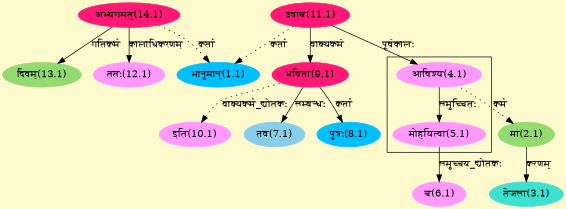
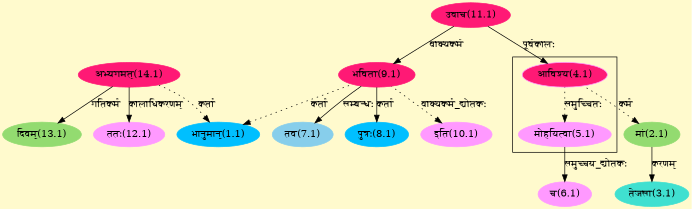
  digraph {
    bgcolor=lemonchiffon1
    compound=true
    rankdir=BT
    node [color="#FF99FF" style=filled]
    edge [dir=back]
    n1 [label="मोहयित्वा(5.1)"]
-   n2 [label="आविश्य(4.1)"]
+   n2 [label="आविश्य(4.1)" fillcolor="#FF1975"]
    n3 [color="#FF1975" label="उवाच(11.1)"]
    n4 [color="#00BFFF" label="भानुमान्(1.1)"]
    n5 [color="#FF1975" label="अभ्यगमत्(14.1)"]
    n6 [color="#93DB70" label="मां(2.1)"]
    n7 [color="#40E0D0" label="तेजसा(3.1)"]
    n8 [label="च(6.1)"]
    n9 [color="#87CEEB" label="तव(7.1)"]
    n10 [color="#FF1975" label="भविता(9.1)"]
    n11 [color="#00BFFF" label="पुत्रः(8.1)"]
    n12 [label="इति(10.1)"]
    n13 [label="ततः(12.1)"]
    n14 [color="#93DB70" label="दिवम्(13.1)"]
    subgraph cluster_1 {
      n1
      n2
    }
-   n1 -> n2 [label="समुच्चितः"]
+   n1 -> n2 [label="समुच्चितः" style=dotted]
    n2 -> n3 [label="पूर्वकालः"]
-   n4 -> n3 [label="कर्ता" style=dotted]
+   n4 -> n10 [label="कर्ता" style=dotted]
    n4 -> n5 [label="कर्ता" style=dotted]
    n6 -> n2 [label="कर्म" style=dotted]
    n7 -> n6 [label="करणम्"]
    n8 -> n1 [label="समुच्चय_द्योतकः"]
    n9 -> n10 [label="सम्बन्धः"]
    n10 -> n3 [label="वाक्यकर्म"]
    n11 -> n10 [label="कर्ता"]
    n12 -> n10 [label="वाक्यकर्म_द्योतकः" style=dotted]
    n13 -> n5 [label="कालाधिकरणम्"]
    n14 -> n5 [label="गतिकर्म"]
  }
